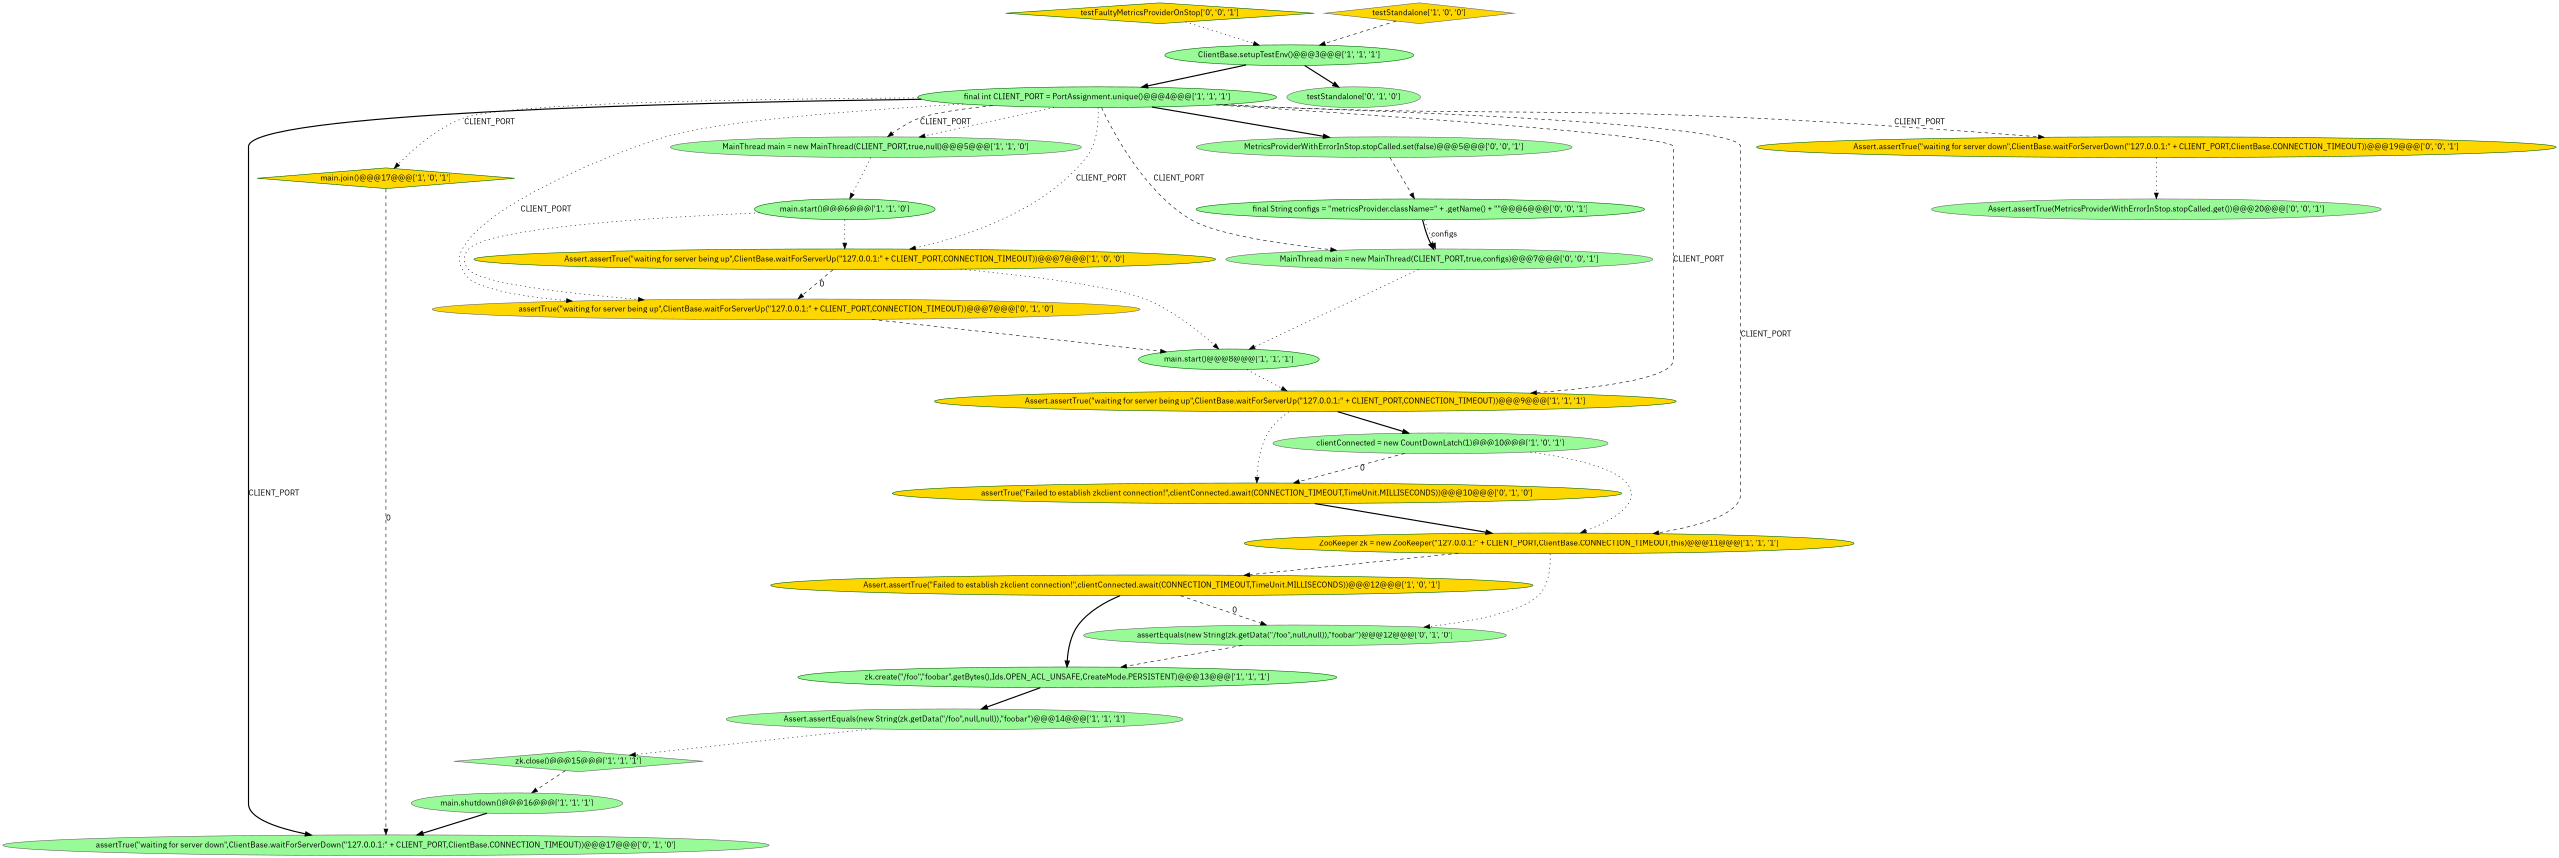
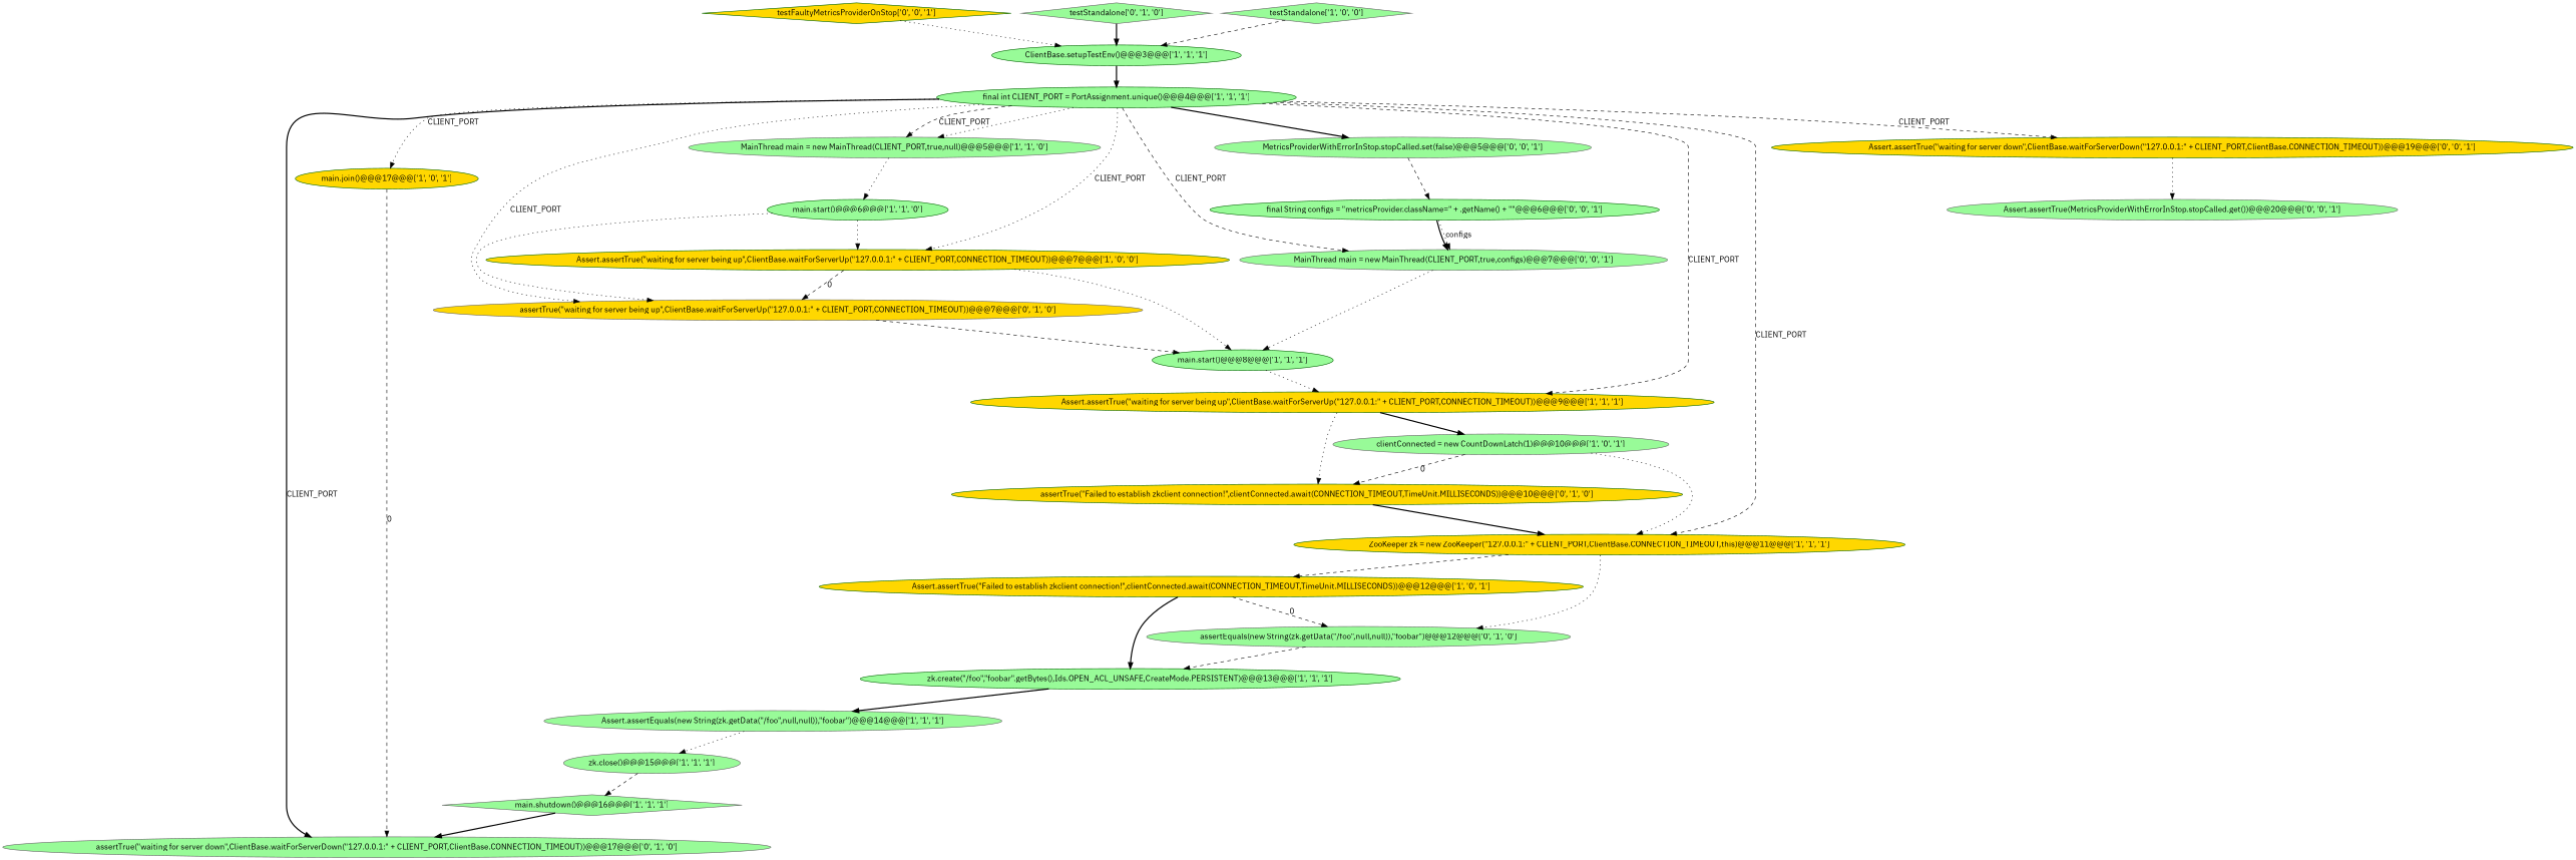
  digraph {
    fontname="IBM Plex Sans"
    node [color=darkgreen fillcolor=palegreen fontname="IBM Plex Sans" shape=ellipse style=filled]
    edge [fontname="IBM Plex Sans" style=dotted]
    n1 [color=gray40 label="clientConnected = new CountDownLatch(1)@@@10@@@['1', '0', '1']"]
    n2 [fillcolor=gold label="ZooKeeper zk = new ZooKeeper(\"127.0.0.1:\" + CLIENT_PORT,ClientBase.CONNECTION_TIMEOUT,this)@@@11@@@['1', '1', '1']"]
    n3 [fillcolor=gold label="assertTrue(\"Failed to establish zkclient connection!\",clientConnected.await(CONNECTION_TIMEOUT,TimeUnit.MILLISECONDS))@@@10@@@['0', '1', '0']"]
    n4 [fillcolor=gold label="Assert.assertTrue(\"Failed to establish zkclient connection!\",clientConnected.await(CONNECTION_TIMEOUT,TimeUnit.MILLISECONDS))@@@12@@@['1', '0', '1']"]
    n5 [color=gray40 label="assertEquals(new String(zk.getData(\"/foo\",null,null)),\"foobar\")@@@12@@@['0', '1', '0']"]
    n6 [label="final int CLIENT_PORT = PortAssignment.unique()@@@4@@@['1', '1', '1']"]
    n7 [fillcolor=gold label="Assert.assertTrue(\"waiting for server being up\",ClientBase.waitForServerUp(\"127.0.0.1:\" + CLIENT_PORT,CONNECTION_TIMEOUT))@@@7@@@['1', '0', '0']"]
    n8 [fillcolor=gold label="Assert.assertTrue(\"waiting for server being up\",ClientBase.waitForServerUp(\"127.0.0.1:\" + CLIENT_PORT,CONNECTION_TIMEOUT))@@@9@@@['1', '1', '1']"]
-   n9 [fillcolor=gold label="main.join()@@@17@@@['1', '0', '1']" shape=diamond]
+   n9 [fillcolor=gold label="main.join()@@@17@@@['1', '0', '1']"]
    n10 [color=gray40 label="MainThread main = new MainThread(CLIENT_PORT,true,configs)@@@7@@@['0', '0', '1']"]
    n11 [color=gray40 label="MetricsProviderWithErrorInStop.stopCalled.set(false)@@@5@@@['0', '0', '1']"]
    n12 [color=gray40 label="MainThread main = new MainThread(CLIENT_PORT,true,null)@@@5@@@['1', '1', '0']"]
    n13 [color=gray40 fillcolor=gold label="assertTrue(\"waiting for server being up\",ClientBase.waitForServerUp(\"127.0.0.1:\" + CLIENT_PORT,CONNECTION_TIMEOUT))@@@7@@@['0', '1', '0']"]
    n14 [fillcolor=gold label="Assert.assertTrue(\"waiting for server down\",ClientBase.waitForServerDown(\"127.0.0.1:\" + CLIENT_PORT,ClientBase.CONNECTION_TIMEOUT))@@@19@@@['0', '0', '1']"]
    n15 [color=gray40 label="assertTrue(\"waiting for server down\",ClientBase.waitForServerDown(\"127.0.0.1:\" + CLIENT_PORT,ClientBase.CONNECTION_TIMEOUT))@@@17@@@['0', '1', '0']"]
    n16 [label="main.start()@@@8@@@['1', '1', '1']"]
    n17 [label="final String configs = \"metricsProvider.className=\" + .getName() + \"\"@@@6@@@['0', '0', '1']"]
    n18 [label="main.start()@@@6@@@['1', '1', '0']"]
    n19 [color=gray40 label="Assert.assertTrue(MetricsProviderWithErrorInStop.stopCalled.get())@@@20@@@['0', '0', '1']"]
    n20 [fillcolor=gold label="testFaultyMetricsProviderOnStop['0', '0', '1']" shape=diamond]
    n21 [label="ClientBase.setupTestEnv()@@@3@@@['1', '1', '1']"]
    n22 [color=gray40 label="Assert.assertEquals(new String(zk.getData(\"/foo\",null,null)),\"foobar\")@@@14@@@['1', '1', '1']"]
-   n23 [color=gray40 label="zk.close()@@@15@@@['1', '1', '1']" shape=diamond]
-   n24 [color=gray40 label="main.shutdown()@@@16@@@['1', '1', '1']"]
+   n23 [color=gray40 label="zk.close()@@@15@@@['1', '1', '1']"]
+   n24 [color=gray40 label="main.shutdown()@@@16@@@['1', '1', '1']" shape=diamond]
    n25 [label="zk.create(\"/foo\",\"foobar\".getBytes(),Ids.OPEN_ACL_UNSAFE,CreateMode.PERSISTENT)@@@13@@@['1', '1', '1']"]
-   n26 [color=gray40 label="testStandalone['0', '1', '0']"]
-   n27 [color=gray40 fillcolor=gold label="testStandalone['1', '0', '0']" shape=diamond]
+   n26 [color=gray40 label="testStandalone['0', '1', '0']" shape=diamond]
+   n27 [color=gray40 label="testStandalone['1', '0', '0']" shape=diamond]
    n1 -> n2
    n1 -> n3 [label=0 style=dashed]
    n2 -> n4 [style=dashed]
    n2 -> n5
    n3 -> n2 [style=bold]
    n4 -> n5 [label=0 style=dashed]
    n4 -> n25 [style=bold]
    n5 -> n25 [style=dashed]
    n6 -> n2 [label=CLIENT_PORT style=dashed]
    n6 -> n7 [label=CLIENT_PORT]
    n6 -> n8 [label=CLIENT_PORT style=dashed]
    n6 -> n9 [label=CLIENT_PORT]
    n6 -> n10 [label=CLIENT_PORT style=dashed]
    n6 -> n11 [style=bold]
    n6 -> n12
    n6 -> n12 [label=CLIENT_PORT style=dashed]
    n6 -> n13 [label=CLIENT_PORT]
    n6 -> n14 [label=CLIENT_PORT style=dashed]
    n6 -> n15 [label=CLIENT_PORT style=bold]
    n7 -> n13 [label=0 style=dashed]
    n7 -> n16
    n8 -> n1 [style=bold]
    n8 -> n3
    n9 -> n15 [label=0 style=dashed]
    n10 -> n16
    n11 -> n17 [style=dashed]
    n12 -> n18
    n13 -> n16 [style=dashed]
    n14 -> n19
    n16 -> n8
    n17 -> n10 [label=configs]
    n17 -> n10 [style=bold]
    n18 -> n7
    n18 -> n13
    n20 -> n21
    n21 -> n6 [style=bold]
    n22 -> n23
    n23 -> n24 [style=dashed]
    n24 -> n15 [style=bold]
    n25 -> n22 [style=bold]
-   n21 -> n26 [style=bold]
+   n26 -> n21 [style=bold]
    n27 -> n21 [style=dashed]
  }
